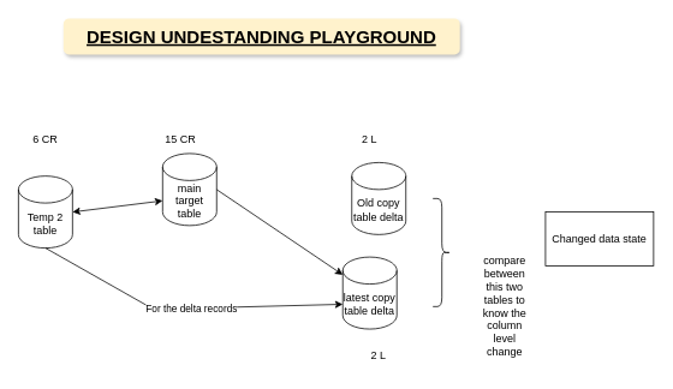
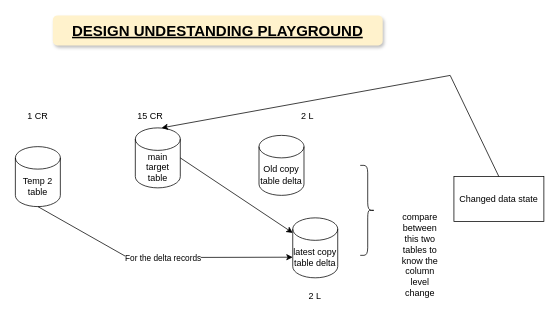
  <mxCell id="0" />
  <mxCell id="1" parent="0" />
  <mxCell id="2" value="DESIGN UNDESTANDING PLAYGROUND" style="text;html=1;align=center;verticalAlign=middle;whiteSpace=wrap;rounded=1;fontStyle=5;fontSize=20;fillColor=#fff2cc;strokeColor=none;perimeterSpacing=0;glass=0;shadow=1;" parent="1" vertex="1"><mxGeometry x="70" y="20" width="440" height="40" as="geometry" /></mxCell>
  <mxCell id="3" value="Temp 2 table" style="shape=cylinder3;whiteSpace=wrap;html=1;boundedLbl=1;backgroundOutline=1;size=15;" vertex="1" parent="1"><mxGeometry x="20" y="195" width="60" height="80" as="geometry" /></mxCell>
  <mxCell id="4" value="main target table" style="shape=cylinder3;whiteSpace=wrap;html=1;boundedLbl=1;backgroundOutline=1;size=15;" vertex="1" parent="1"><mxGeometry x="180" y="170" width="60" height="80" as="geometry" /></mxCell>
- <mxCell id="5" value="Old copy table delta" style="shape=cylinder3;whiteSpace=wrap;html=1;boundedLbl=1;backgroundOutline=1;size=15;" vertex="1" parent="1"><mxGeometry x="390" y="180" width="60" height="80" as="geometry" /></mxCell>
- <mxCell id="6" value="latest copy table delta" style="shape=cylinder3;whiteSpace=wrap;html=1;boundedLbl=1;backgroundOutline=1;size=15;" vertex="1" parent="1"><mxGeometry x="380" y="285" width="60" height="80" as="geometry" /></mxCell>
- <mxCell id="7" value="" style="endArrow=classic;startArrow=classic;html=1;rounded=0;exitX=1;exitY=0.5;exitDx=0;exitDy=0;exitPerimeter=0;entryX=0;entryY=0;entryDx=0;entryDy=52.5;entryPerimeter=0;" edge="1" parent="1" source="3" target="4"><mxGeometry width="50" height="50" relative="1" as="geometry"><mxPoint x="100" y="350" as="sourcePoint" /><mxPoint x="150" y="300" as="targetPoint" /></mxGeometry></mxCell>
+ <mxCell id="5" value="Old copy table delta" style="shape=cylinder3;whiteSpace=wrap;html=1;boundedLbl=1;backgroundOutline=1;size=15;" vertex="1" parent="1"><mxGeometry x="345" y="180" width="60" height="80" as="geometry" /></mxCell>
+ <mxCell id="6" value="latest copy table delta" style="shape=cylinder3;whiteSpace=wrap;html=1;boundedLbl=1;backgroundOutline=1;size=15;" vertex="1" parent="1"><mxGeometry x="390" y="290" width="60" height="80" as="geometry" /></mxCell>
  <mxCell id="8" value="" style="endArrow=classic;html=1;rounded=0;exitX=1;exitY=0.5;exitDx=0;exitDy=0;exitPerimeter=0;" edge="1" parent="1" source="4" target="6"><mxGeometry width="50" height="50" relative="1" as="geometry"><mxPoint x="210" y="350" as="sourcePoint" /><mxPoint x="260" y="300" as="targetPoint" /></mxGeometry></mxCell>
  <mxCell id="9" value="" style="endArrow=classic;html=1;rounded=0;exitX=0.5;exitY=1;exitDx=0;exitDy=0;exitPerimeter=0;entryX=0;entryY=0;entryDx=0;entryDy=52.5;entryPerimeter=0;" edge="1" parent="1" source="3" target="6"><mxGeometry width="50" height="50" relative="1" as="geometry"><mxPoint x="110" y="360" as="sourcePoint" /><mxPoint x="160" y="310" as="targetPoint" /><Array as="points"><mxPoint x="170" y="343" /></Array></mxGeometry></mxCell>
  <mxCell id="10" value="For the delta records" style="edgeLabel;html=1;align=center;verticalAlign=middle;resizable=0;points=[];" vertex="1" connectable="0" parent="9"><mxGeometry x="0.027" y="-1" relative="1" as="geometry"><mxPoint as="offset" /></mxGeometry></mxCell>
  <mxCell id="11" value="" style="shape=curlyBracket;whiteSpace=wrap;html=1;rounded=1;flipH=1;labelPosition=right;verticalLabelPosition=middle;align=left;verticalAlign=middle;" vertex="1" parent="1"><mxGeometry x="480" y="220" width="20" height="120" as="geometry" /></mxCell>
  <mxCell id="12" value="compare between this two tables to know the column level change" style="text;html=1;align=center;verticalAlign=middle;whiteSpace=wrap;rounded=0;" vertex="1" parent="1"><mxGeometry x="530" y="325" width="60" height="30" as="geometry" /></mxCell>
- <mxCell id="13" value="6 CR" style="text;html=1;align=center;verticalAlign=middle;whiteSpace=wrap;rounded=0;" vertex="1" parent="1"><mxGeometry x="20" y="140" width="60" height="30" as="geometry" /></mxCell>
+ <mxCell id="13" value="1 CR" style="text;html=1;align=center;verticalAlign=middle;whiteSpace=wrap;rounded=0;" vertex="1" parent="1"><mxGeometry x="20" y="140" width="60" height="30" as="geometry" /></mxCell>
  <mxCell id="14" value="15 CR" style="text;html=1;align=center;verticalAlign=middle;whiteSpace=wrap;rounded=0;" vertex="1" parent="1"><mxGeometry x="170" y="140" width="60" height="30" as="geometry" /></mxCell>
  <mxCell id="15" value="2 L" style="text;html=1;align=center;verticalAlign=middle;whiteSpace=wrap;rounded=0;" vertex="1" parent="1"><mxGeometry x="380" y="140" width="60" height="30" as="geometry" /></mxCell>
  <mxCell id="16" value="2 L" style="text;html=1;align=center;verticalAlign=middle;whiteSpace=wrap;rounded=0;" vertex="1" parent="1"><mxGeometry x="390" y="380" width="60" height="30" as="geometry" /></mxCell>
  <mxCell id="17" value="Changed data state" style="rounded=0;whiteSpace=wrap;html=1;" vertex="1" parent="1"><mxGeometry x="605" y="235" width="120" height="60" as="geometry" /></mxCell>
+ <mxCell id="18" value="" style="endArrow=classic;html=1;rounded=0;exitX=0.5;exitY=0;exitDx=0;exitDy=0;entryX=0.75;entryY=1;entryDx=0;entryDy=0;" edge="1" parent="1" source="17" target="14"><mxGeometry width="50" height="50" relative="1" as="geometry"><mxPoint x="640" y="150" as="sourcePoint" /><mxPoint x="690" y="100" as="targetPoint" /><Array as="points"><mxPoint x="600" y="100" /></Array></mxGeometry></mxCell>
